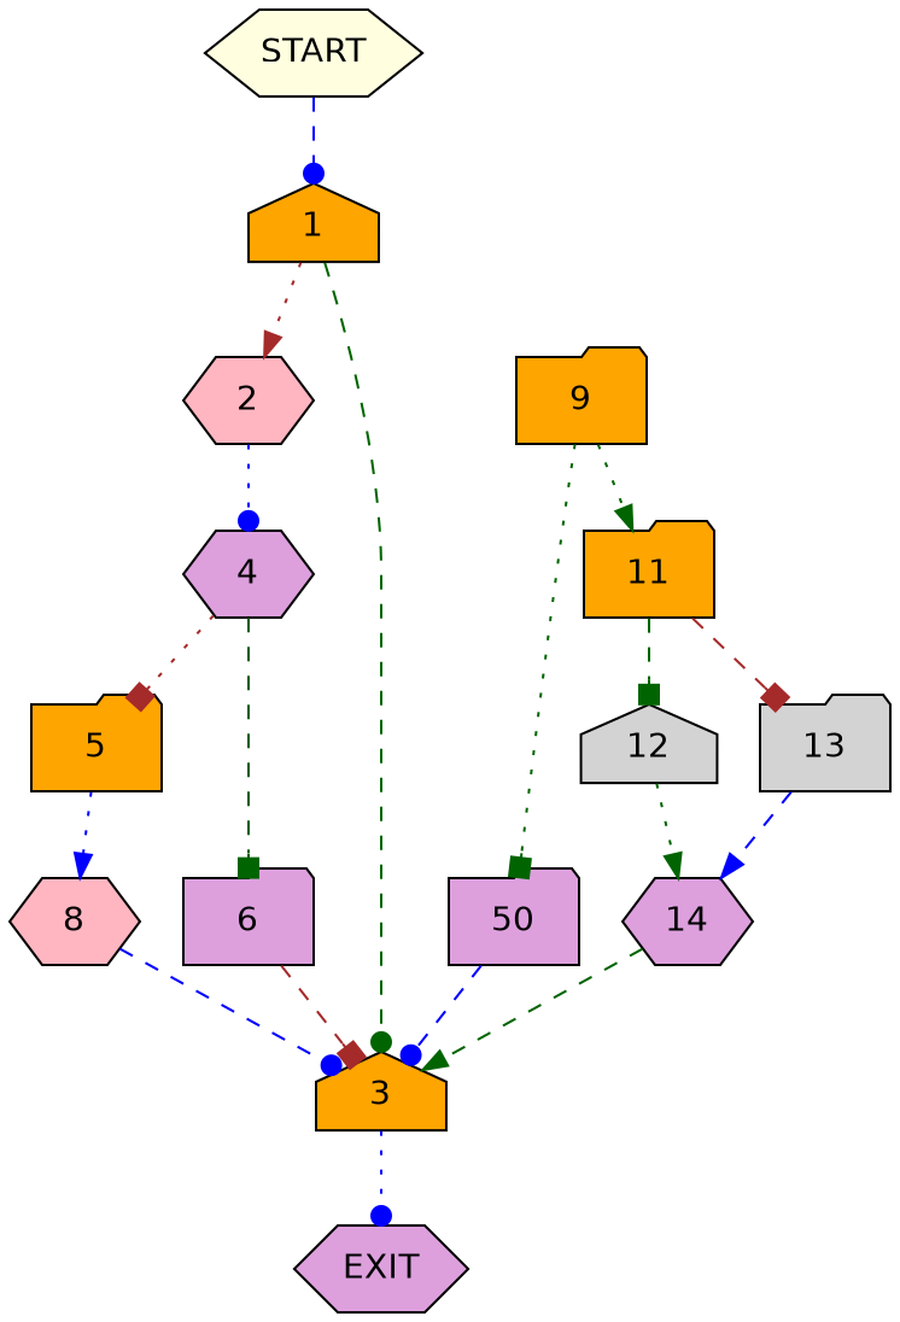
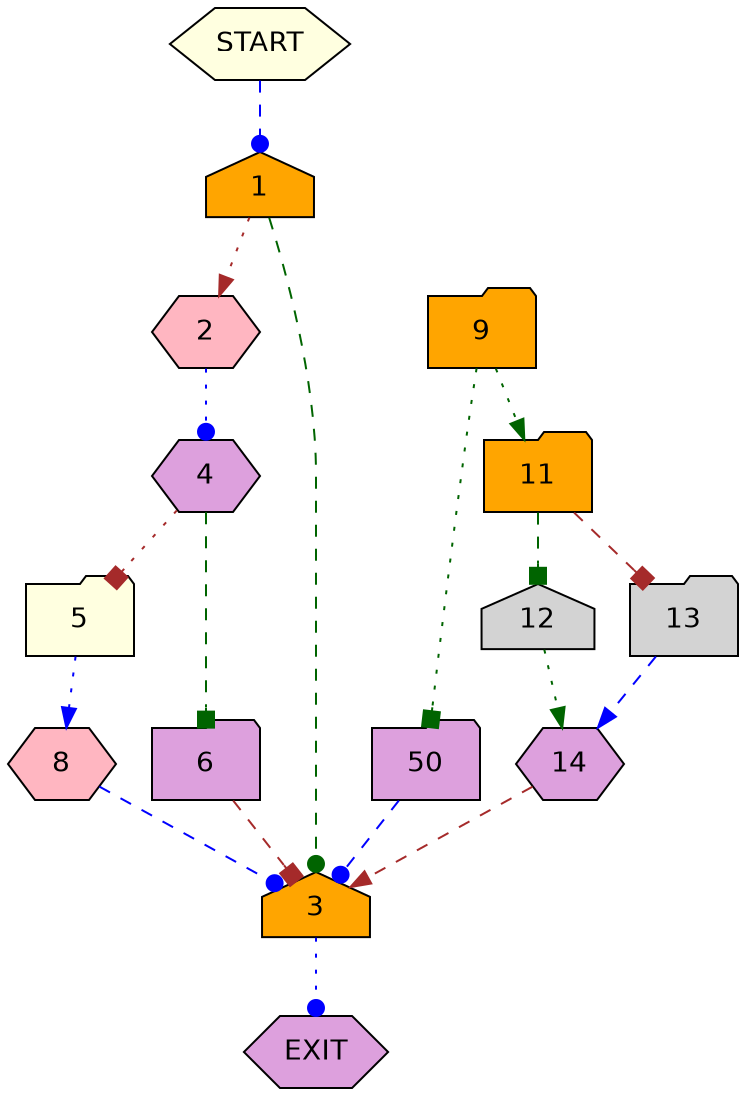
  digraph {
    fontname="DejaVu Sans"
    node [fillcolor=plum fontname="DejaVu Sans" shape=hexagon style=filled]
    edge [arrowhead=dot color=blue fontname="DejaVu Sans" style=dashed]
    n1 [fillcolor=lightyellow label=START]
    1 [fillcolor=orange shape=house]
    2 [fillcolor=lightpink]
    3 [fillcolor=orange shape=house]
    n5 [label=EXIT]
    4
-   5 [fillcolor=orange shape=folder]
+   5 [fillcolor=lightyellow shape=folder]
    6 [shape=folder]
    8 [fillcolor=lightpink]
    9 [fillcolor=orange shape=folder]
    n11 [label=50 shape=folder]
    11 [fillcolor=orange shape=folder]
    12 [fillcolor=lightgrey shape=house]
    13 [fillcolor=lightgrey shape=folder]
    14
    n1 -> 1
    1 -> 2 [arrowhead=normal color=brown style=dotted]
    1 -> 3 [color=darkgreen]
    2 -> 4 [style=dotted]
    3 -> n5 [style=dotted]
    4 -> 5 [arrowhead=box color=brown style=dotted]
    4 -> 6 [arrowhead=box color=darkgreen]
    5 -> 8 [arrowhead=normal style=dotted]
    6 -> 3 [arrowhead=box color=brown]
    8 -> 3
    9 -> n11 [arrowhead=box color=darkgreen style=dotted]
    9 -> 11 [arrowhead=normal color=darkgreen style=dotted]
    n11 -> 3
    11 -> 12 [arrowhead=box color=darkgreen]
    11 -> 13 [arrowhead=box color=brown]
    12 -> 14 [arrowhead=normal color=darkgreen style=dotted]
    13 -> 14 [arrowhead=normal]
-   14 -> 3 [arrowhead=normal color=darkgreen]
+   14 -> 3 [arrowhead=normal color=brown]
  }
